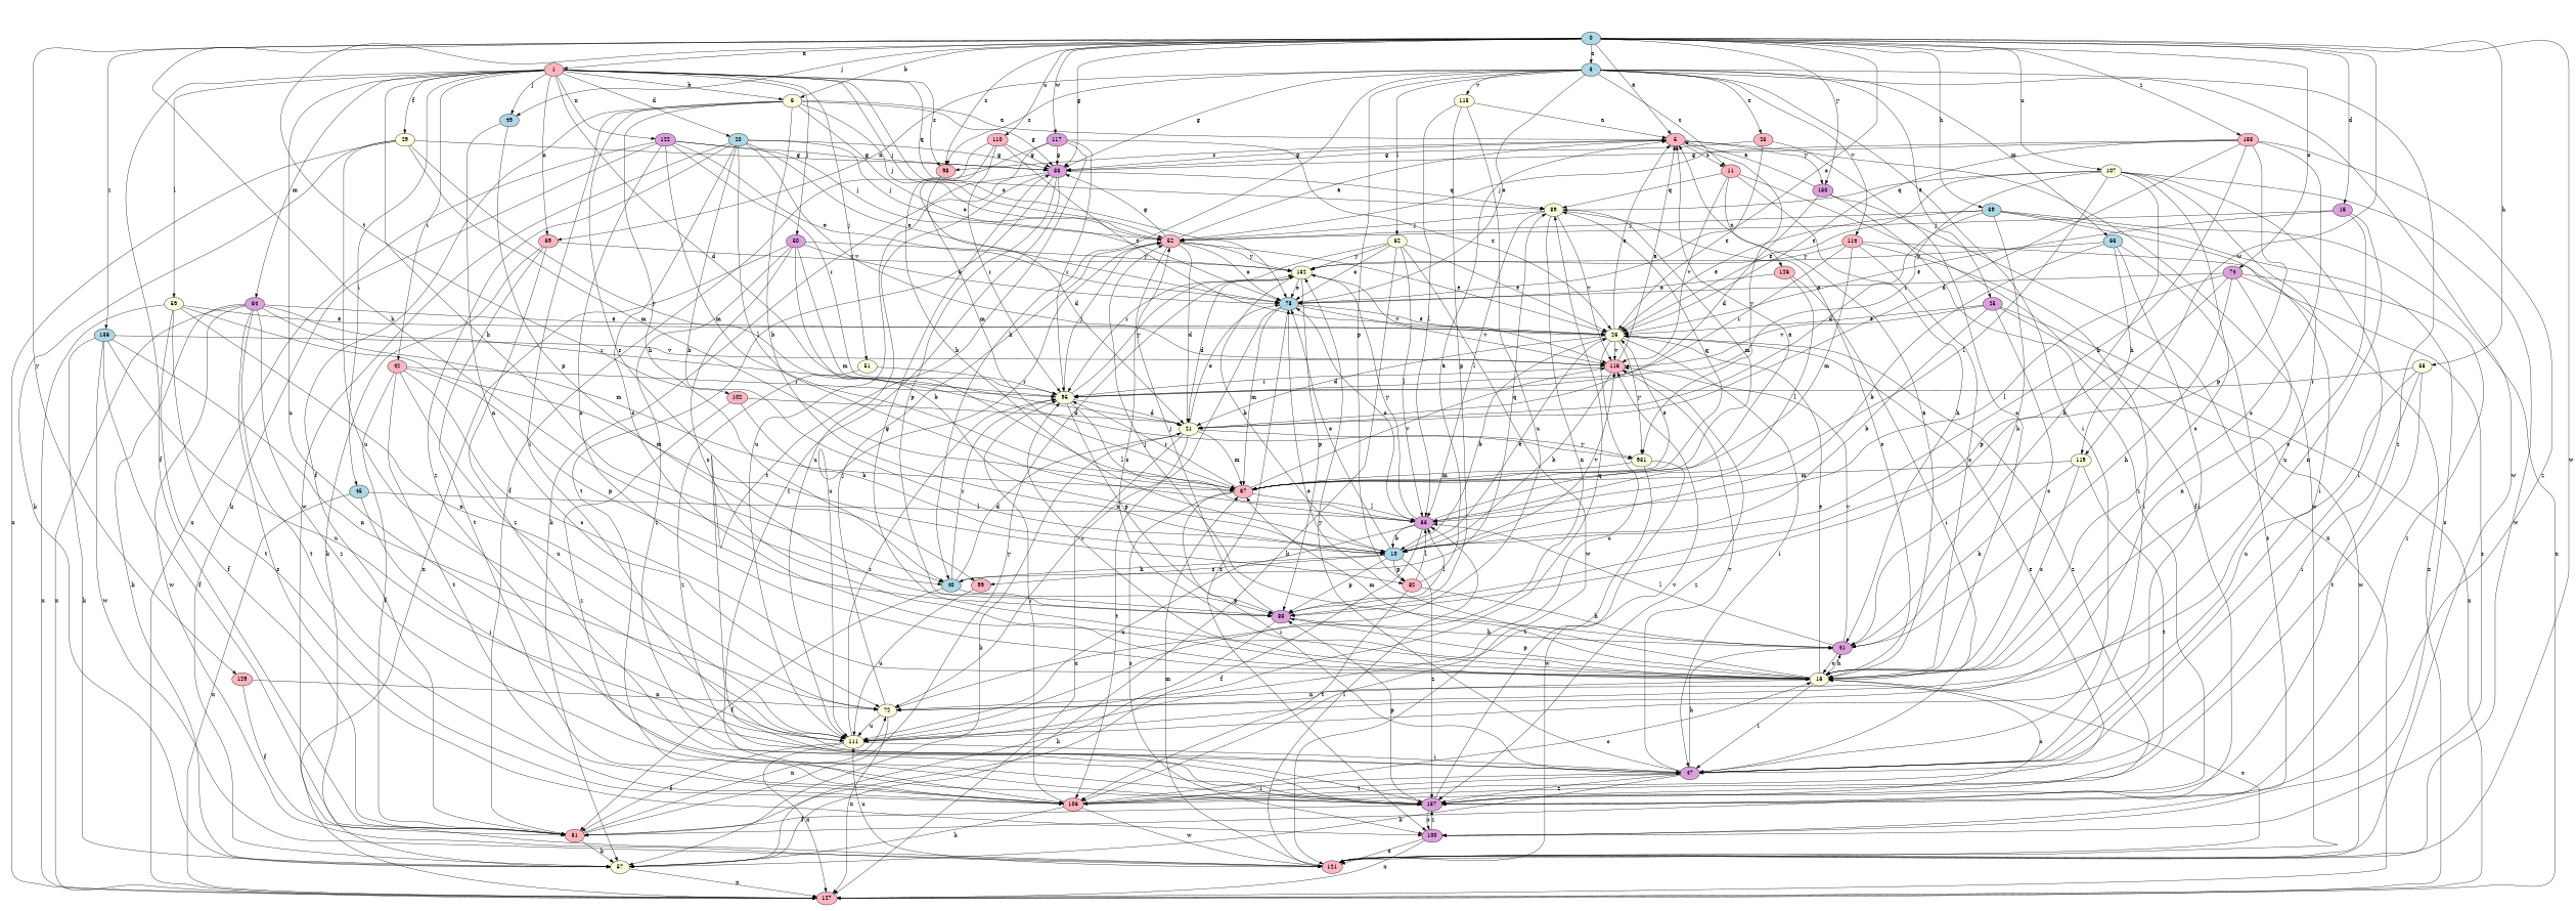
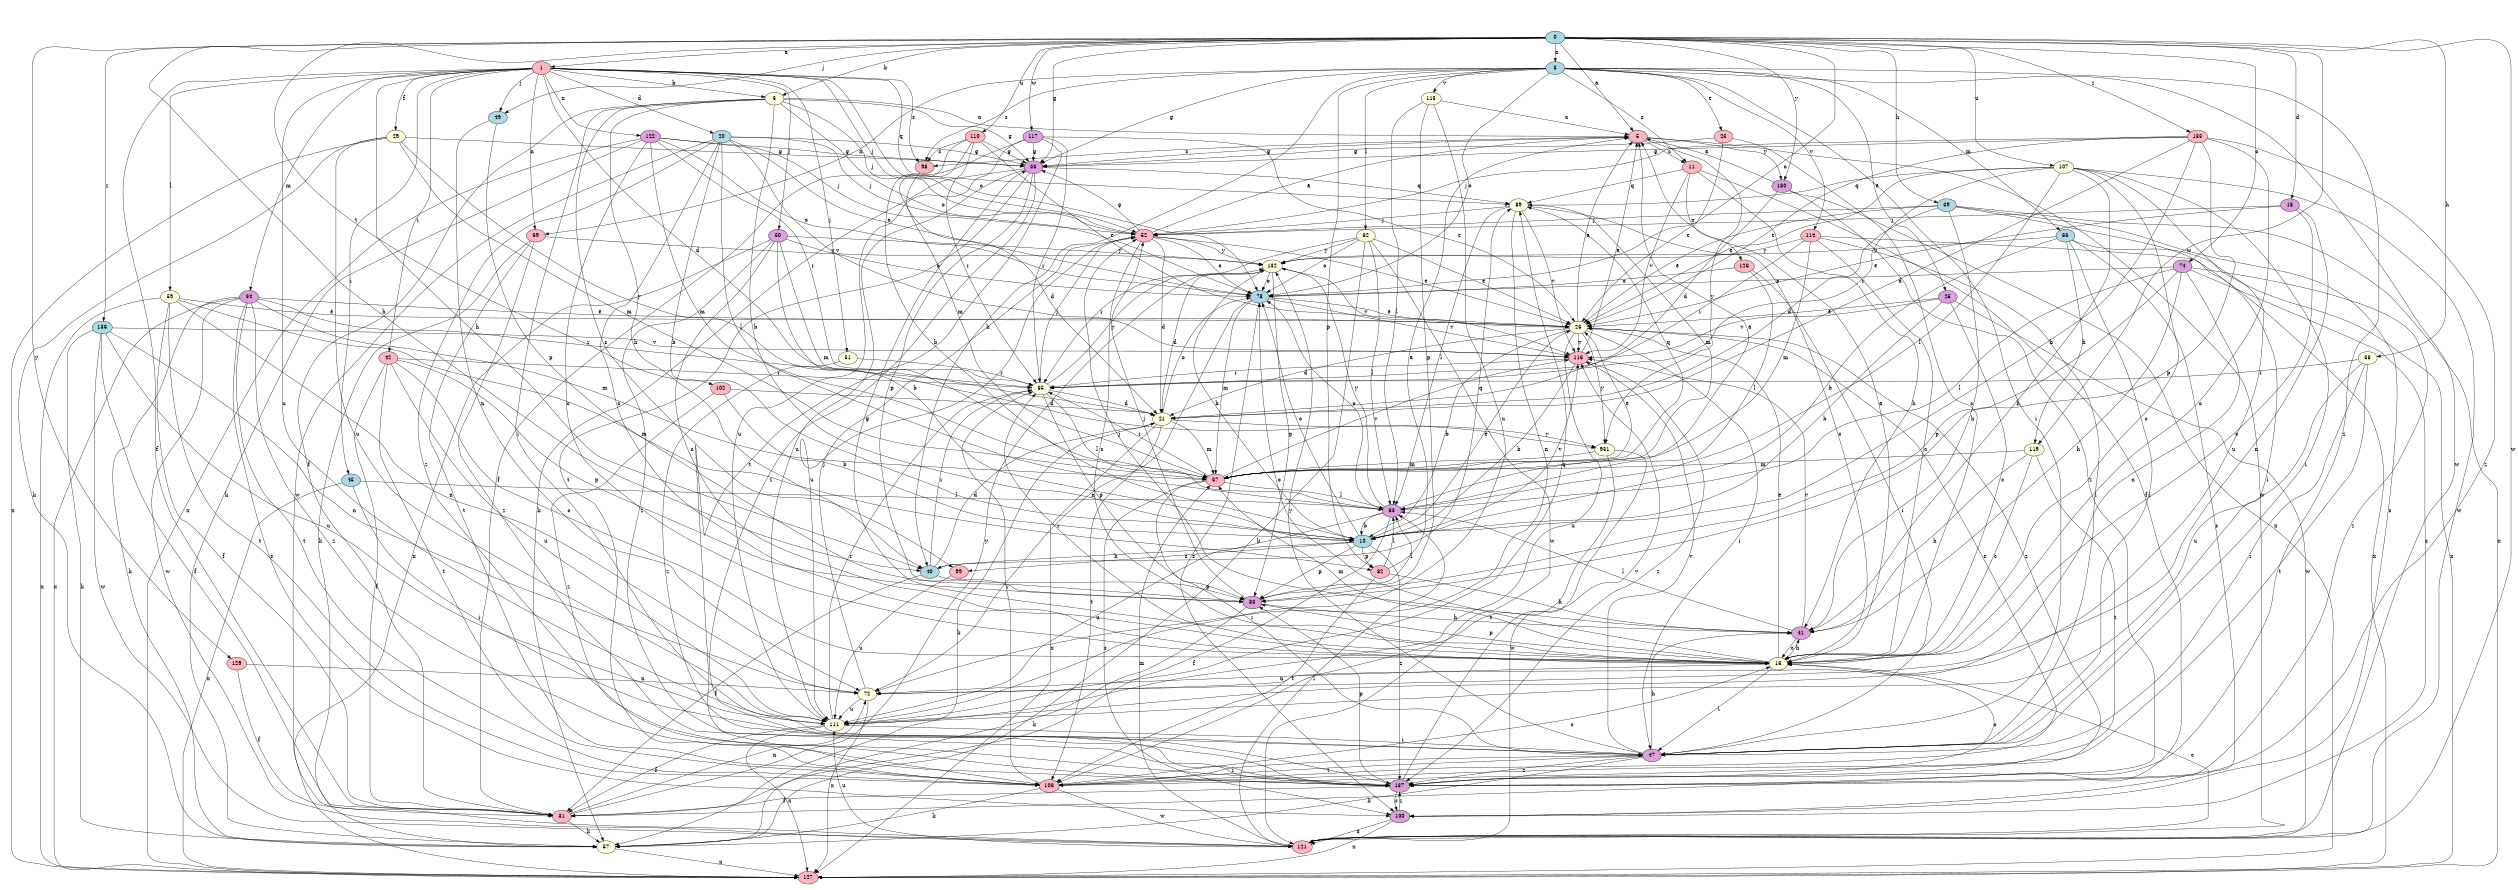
  strict digraph {
    node [fillcolor=lightpink style=filled]
    0 [fillcolor=lightblue]
    1
    3 [fillcolor=lightblue]
    5
    6 [fillcolor=lightyellow]
    18 [fillcolor=plum]
    36 [fillcolor=plum]
    38 [fillcolor=lightyellow]
    39 [fillcolor=lightblue]
    40 [fillcolor=lightblue]
    49 [fillcolor=lightblue]
    74 [fillcolor=plum]
    78 [fillcolor=lightblue]
    98
    102
    107 [fillcolor=lightyellow]
    110
    117 [fillcolor=plum]
    119 [fillcolor=lightyellow]
    121
    129
    130 [fillcolor=plum]
    133
    136 [fillcolor=lightblue]
    20 [fillcolor=lightblue]
    21 [fillcolor=lightyellow]
    29 [fillcolor=lightyellow]
    31
    42
    45 [fillcolor=lightblue]
    50 [fillcolor=plum]
    51 [fillcolor=lightyellow]
    52
    59 [fillcolor=lightyellow]
    64 [fillcolor=plum]
    69
    89 [fillcolor=lightyellow]
    111 [fillcolor=lightyellow]
    122 [fillcolor=plum]
    11
    23
    25 [fillcolor=plum]
    47 [fillcolor=plum]
    62 [fillcolor=lightyellow]
    66 [fillcolor=lightblue]
    82
    113 [fillcolor=lightyellow]
    114
    137 [fillcolor=plum]
    n50 [fillcolor=lightyellow label=931]
    10 [fillcolor=lightblue]
    99
    26 [fillcolor=lightyellow]
    16 [fillcolor=lightyellow]
    72 [fillcolor=lightyellow]
    83 [fillcolor=plum]
    57 [fillcolor=lightyellow]
    106
-   95 [fillcolor=lightyellow]
+   95 [fillcolor=lightyellow label=65]
    41 [fillcolor=plum]
    127
    100 [fillcolor=plum]
    63 [fillcolor=plum]
    116
    67
    132 [fillcolor=lightyellow]
    126
    0 -> 1 [label=a]
    0 -> 3 [label=a]
    0 -> 5 [label=a]
    0 -> 6 [label=b]
    0 -> 18 [label=d]
    0 -> 36 [label=g]
    0 -> 38 [label=h]
    0 -> 39 [label=h]
    0 -> 40 [label=h]
    0 -> 49 [label=j]
    0 -> 74 [label=o]
    0 -> 78 [label=o]
-   0 -> 98 [label=s]
+   110 -> 98 [label=s]
    0 -> 102 [label=t]
    0 -> 107 [label=u]
    0 -> 110 [label=u]
    0 -> 117 [label=w]
    0 -> 119 [label=w]
    0 -> 121 [label=w]
    0 -> 129 [label=y]
    0 -> 130 [label=y]
    0 -> 133 [label=z]
    0 -> 136 [label=z]
    1 -> 6 [label=b]
    1 -> 40 [label=h]
    1 -> 49 [label=j]
    1 -> 78 [label=o]
    1 -> 98 [label=s]
    1 -> 20 [label=d]
    1 -> 21 [label=d]
    1 -> 29 [label=f]
    1 -> 31 [label=f]
    1 -> 42 [label=i]
    1 -> 45 [label=i]
    1 -> 50 [label=j]
    1 -> 51 [label=j]
    1 -> 52 [label=j]
    1 -> 59 [label=l]
    1 -> 64 [label=m]
    1 -> 69 [label=n]
    1 -> 89 [label=q]
    1 -> 111 [label=u]
    1 -> 122 [label=x]
    3 -> 36 [label=g]
    3 -> 40 [label=h]
    3 -> 78 [label=o]
    3 -> 98 [label=s]
    3 -> 121 [label=w]
    3 -> 69 [label=n]
    3 -> 11 [label=c]
    3 -> 23 [label=e]
    3 -> 25 [label=e]
    3 -> 47 [label=i]
    3 -> 62 [label=l]
    3 -> 66 [label=m]
    3 -> 82 [label=p]
    3 -> 113 [label=v]
    3 -> 114 [label=v]
    3 -> 137 [label=z]
    5 -> 36 [label=g]
    5 -> 98 [label=s]
    5 -> 121 [label=w]
    5 -> 130 [label=y]
    5 -> 11 [label=c]
    5 -> n50 [label=y]
    6 -> 5 [label=a]
    6 -> 36 [label=g]
    6 -> 40 [label=h]
    6 -> 78 [label=o]
    6 -> 31 [label=f]
    6 -> 52 [label=j]
    6 -> 47 [label=i]
    6 -> 10 [label=b]
    6 -> 99 [label=s]
    18 -> 52 [label=j]
    18 -> 26 [label=e]
    18 -> 16 [label=c]
    18 -> 72 [label=n]
    36 -> 89 [label=q]
    36 -> 111 [label=u]
    36 -> 137 [label=z]
    36 -> 83 [label=p]
    36 -> 57 [label=k]
    36 -> 106 [label=t]
    38 -> 111 [label=u]
    38 -> 47 [label=i]
    38 -> 106 [label=t]
    38 -> 95 [label=r]
    39 -> 21 [label=d]
    39 -> 52 [label=j]
    39 -> 47 [label=i]
    39 -> 26 [label=e]
    39 -> 41 [label=h]
    39 -> 127 [label=x]
    39 -> 100 [label=s]
    40 -> 21 [label=d]
    40 -> 31 [label=f]
    40 -> 89 [label=q]
    40 -> 83 [label=p]
    40 -> 95 [label=r]
    49 -> 72 [label=n]
    49 -> 83 [label=p]
    74 -> 78 [label=o]
    74 -> 137 [label=z]
    74 -> 72 [label=n]
    74 -> 83 [label=p]
    74 -> 41 [label=h]
    74 -> 100 [label=s]
    74 -> 63 [label=l]
    78 -> 26 [label=e]
    78 -> 72 [label=n]
    78 -> 100 [label=s]
    78 -> 116 [label=v]
    78 -> 67 [label=m]
    98 -> 21 [label=d]
    102 -> 21 [label=d]
    102 -> 137 [label=z]
    102 -> 10 [label=b]
    107 -> 121 [label=w]
    107 -> 89 [label=q]
    107 -> 111 [label=u]
    107 -> 47 [label=i]
    107 -> 26 [label=e]
    107 -> 16 [label=c]
    107 -> 95 [label=r]
    107 -> 41 [label=h]
    107 -> 63 [label=l]
    110 -> 36 [label=g]
    110 -> 10 [label=b]
    110 -> 26 [label=e]
    110 -> 95 [label=r]
    110 -> 67 [label=m]
    117 -> 36 [label=g]
    117 -> 31 [label=f]
    117 -> 111 [label=u]
    117 -> 26 [label=e]
    117 -> 106 [label=t]
    117 -> 95 [label=r]
    119 -> 16 [label=c]
    119 -> 106 [label=t]
    119 -> 41 [label=h]
    119 -> 67 [label=m]
    121 -> 111 [label=u]
    121 -> 16 [label=c]
    121 -> 63 [label=l]
    121 -> 67 [label=m]
    129 -> 31 [label=f]
    129 -> 72 [label=n]
    130 -> 5 [label=a]
    130 -> 21 [label=d]
    130 -> 137 [label=z]
    130 -> 127 [label=x]
    133 -> 36 [label=g]
    133 -> 21 [label=d]
    133 -> 52 [label=j]
    133 -> 137 [label=z]
    133 -> 10 [label=b]
    133 -> 26 [label=e]
    133 -> 16 [label=c]
    133 -> 83 [label=p]
    136 -> 121 [label=w]
    136 -> 31 [label=f]
    136 -> 111 [label=u]
    136 -> 72 [label=n]
    136 -> 57 [label=k]
    136 -> 116 [label=v]
    20 -> 36 [label=g]
    20 -> 78 [label=o]
    20 -> 121 [label=w]
    20 -> 52 [label=j]
    20 -> 137 [label=z]
    20 -> 10 [label=b]
    20 -> 16 [label=c]
    20 -> 63 [label=l]
    20 -> 116 [label=v]
    21 -> 78 [label=o]
    21 -> n50 [label=y]
    21 -> 57 [label=k]
    21 -> 106 [label=t]
    21 -> 127 [label=x]
    21 -> 67 [label=m]
    29 -> 36 [label=g]
    29 -> 111 [label=u]
    29 -> n50 [label=y]
    29 -> 57 [label=k]
    29 -> 127 [label=x]
    29 -> 67 [label=m]
    31 -> 72 [label=n]
    31 -> 57 [label=k]
    31 -> 132 [label=y]
    42 -> 31 [label=f]
    42 -> 111 [label=u]
    42 -> 16 [label=c]
    42 -> 83 [label=p]
    42 -> 106 [label=t]
    42 -> 95 [label=r]
    45 -> 47 [label=i]
    45 -> 127 [label=x]
    45 -> 63 [label=l]
    50 -> 78 [label=o]
    50 -> 137 [label=z]
    50 -> 10 [label=b]
    50 -> 16 [label=c]
    50 -> 127 [label=x]
    50 -> 67 [label=m]
    50 -> 132 [label=y]
    51 -> 137 [label=z]
    51 -> 95 [label=r]
    52 -> 5 [label=a]
    52 -> 36 [label=g]
    52 -> 78 [label=o]
    52 -> 21 [label=d]
    52 -> 111 [label=u]
    52 -> 26 [label=e]
    52 -> 16 [label=c]
    52 -> 132 [label=y]
    59 -> 31 [label=f]
    59 -> 82 [label=m]
    59 -> 26 [label=e]
    59 -> 72 [label=n]
    59 -> 106 [label=t]
    59 -> 127 [label=x]
    64 -> 121 [label=w]
    64 -> 137 [label=z]
    64 -> 26 [label=e]
    64 -> 57 [label=k]
    64 -> 106 [label=t]
    64 -> 95 [label=r]
    64 -> 127 [label=x]
    64 -> 100 [label=s]
    64 -> 67 [label=m]
    69 -> 137 [label=z]
    69 -> 57 [label=k]
    69 -> 106 [label=t]
    69 -> 132 [label=y]
    89 -> 52 [label=j]
    89 -> 16 [label=c]
    89 -> 72 [label=n]
    89 -> 63 [label=l]
    89 -> 116 [label=v]
    89 -> 67 [label=m]
    111 -> 31 [label=f]
    111 -> 89 [label=q]
    111 -> 47 [label=i]
    111 -> 95 [label=r]
    111 -> 127 [label=x]
    122 -> 36 [label=g]
    122 -> 78 [label=o]
    122 -> 52 [label=j]
    122 -> 16 [label=c]
    122 -> 57 [label=k]
    122 -> 95 [label=r]
    122 -> 127 [label=x]
    122 -> 67 [label=m]
    11 -> 31 [label=f]
    11 -> 89 [label=q]
    11 -> 41 [label=h]
    11 -> 116 [label=v]
    11 -> 126 [label=x]
    23 -> 36 [label=g]
    23 -> 26 [label=e]
    23 -> 16 [label=c]
    25 -> 121 [label=w]
    25 -> 10 [label=b]
    25 -> 26 [label=e]
    25 -> 16 [label=c]
-   25 -> 127 [label=x]
+   66 -> 127 [label=x]
    25 -> 116 [label=v]
    47 -> 137 [label=z]
    47 -> 57 [label=k]
    47 -> 106 [label=t]
    47 -> 41 [label=h]
    47 -> 116 [label=v]
    47 -> 132 [label=y]
    62 -> 78 [label=o]
    62 -> 121 [label=w]
    62 -> 26 [label=e]
    62 -> 57 [label=k]
    62 -> 95 [label=r]
    62 -> 63 [label=l]
    62 -> 132 [label=y]
    66 -> 119 [label=h]
    66 -> 47 [label=i]
    66 -> 10 [label=b]
    66 -> 100 [label=s]
    66 -> 132 [label=y]
    82 -> 5 [label=a]
    82 -> 106 [label=t]
    82 -> 41 [label=h]
    82 -> 63 [label=l]
    113 -> 5 [label=a]
    113 -> 111 [label=u]
    113 -> 83 [label=p]
    113 -> 63 [label=l]
    114 -> 47 [label=i]
    114 -> 16 [label=c]
    114 -> 95 [label=r]
    114 -> 127 [label=x]
    114 -> 67 [label=m]
    114 -> 132 [label=y]
    137 -> 31 [label=f]
    137 -> 16 [label=c]
    137 -> 83 [label=p]
    137 -> 100 [label=s]
    137 -> 116 [label=v]
    n50 -> 121 [label=w]
    n50 -> 106 [label=t]
    n50 -> 67 [label=m]
    10 -> 40 [label=h]
    10 -> 78 [label=o]
    10 -> 82 [label=p]
    10 -> 137 [label=z]
    10 -> 99 [label=s]
    10 -> 26 [label=e]
    10 -> 83 [label=p]
    10 -> 116 [label=v]
    99 -> 111 [label=u]
    26 -> 5 [label=a]
    26 -> 21 [label=d]
    26 -> 111 [label=u]
    26 -> 47 [label=i]
    26 -> 137 [label=z]
    26 -> n50 [label=y]
    26 -> 10 [label=b]
    26 -> 116 [label=v]
    16 -> 5 [label=a]
    16 -> 36 [label=g]
    16 -> 78 [label=o]
    16 -> 47 [label=i]
    16 -> 26 [label=e]
    16 -> 72 [label=n]
    16 -> 83 [label=p]
    16 -> 95 [label=r]
    16 -> 41 [label=h]
    16 -> 67 [label=m]
    72 -> 52 [label=j]
    72 -> 111 [label=u]
    72 -> 127 [label=x]
    83 -> 52 [label=j]
    83 -> 57 [label=k]
    83 -> 41 [label=h]
    83 -> 63 [label=l]
    57 -> 127 [label=x]
    106 -> 121 [label=w]
    106 -> 47 [label=i]
    106 -> 26 [label=e]
    106 -> 16 [label=c]
    106 -> 57 [label=k]
    106 -> 95 [label=r]
    95 -> 21 [label=d]
    95 -> 52 [label=j]
    95 -> 83 [label=p]
    95 -> 63 [label=l]
    95 -> 132 [label=y]
    41 -> 52 [label=j]
    41 -> 16 [label=c]
    41 -> 63 [label=l]
    41 -> 116 [label=v]
    100 -> 121 [label=e]
    100 -> 137 [label=z]
    100 -> 127 [label=x]
    63 -> 5 [label=a]
    63 -> 78 [label=o]
    63 -> 31 [label=f]
    63 -> 111 [label=u]
    63 -> 10 [label=b]
    63 -> 132 [label=y]
    116 -> 5 [label=a]
    116 -> 137 [label=z]
    116 -> 10 [label=b]
    116 -> 95 [label=r]
    67 -> 89 [label=q]
    67 -> 47 [label=i]
    67 -> 26 [label=e]
    67 -> 95 [label=r]
    67 -> 100 [label=s]
    67 -> 63 [label=l]
    67 -> 116 [label=v]
    132 -> 78 [label=o]
    132 -> 21 [label=d]
    132 -> 10 [label=b]
    132 -> 83 [label=p]
    132 -> 116 [label=v]
    126 -> 78 [label=o]
    126 -> 47 [label=i]
    126 -> 63 [label=l]
  }
